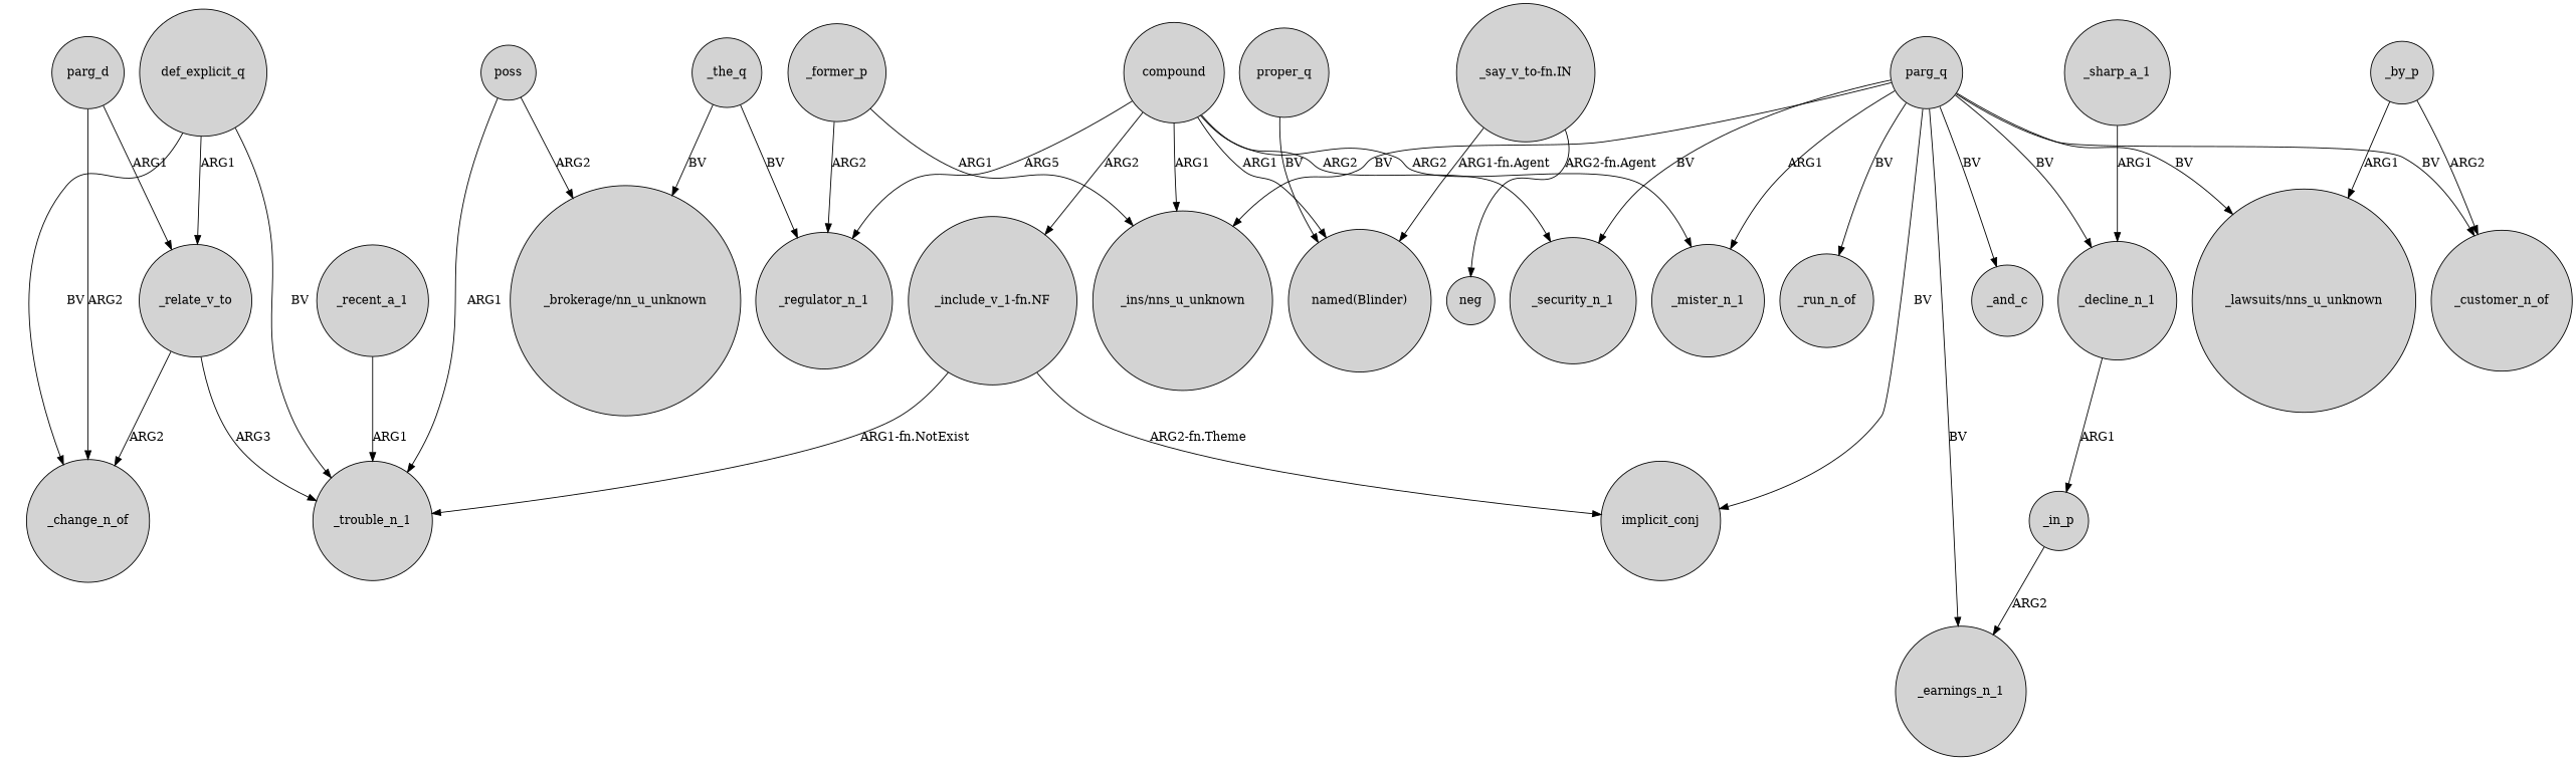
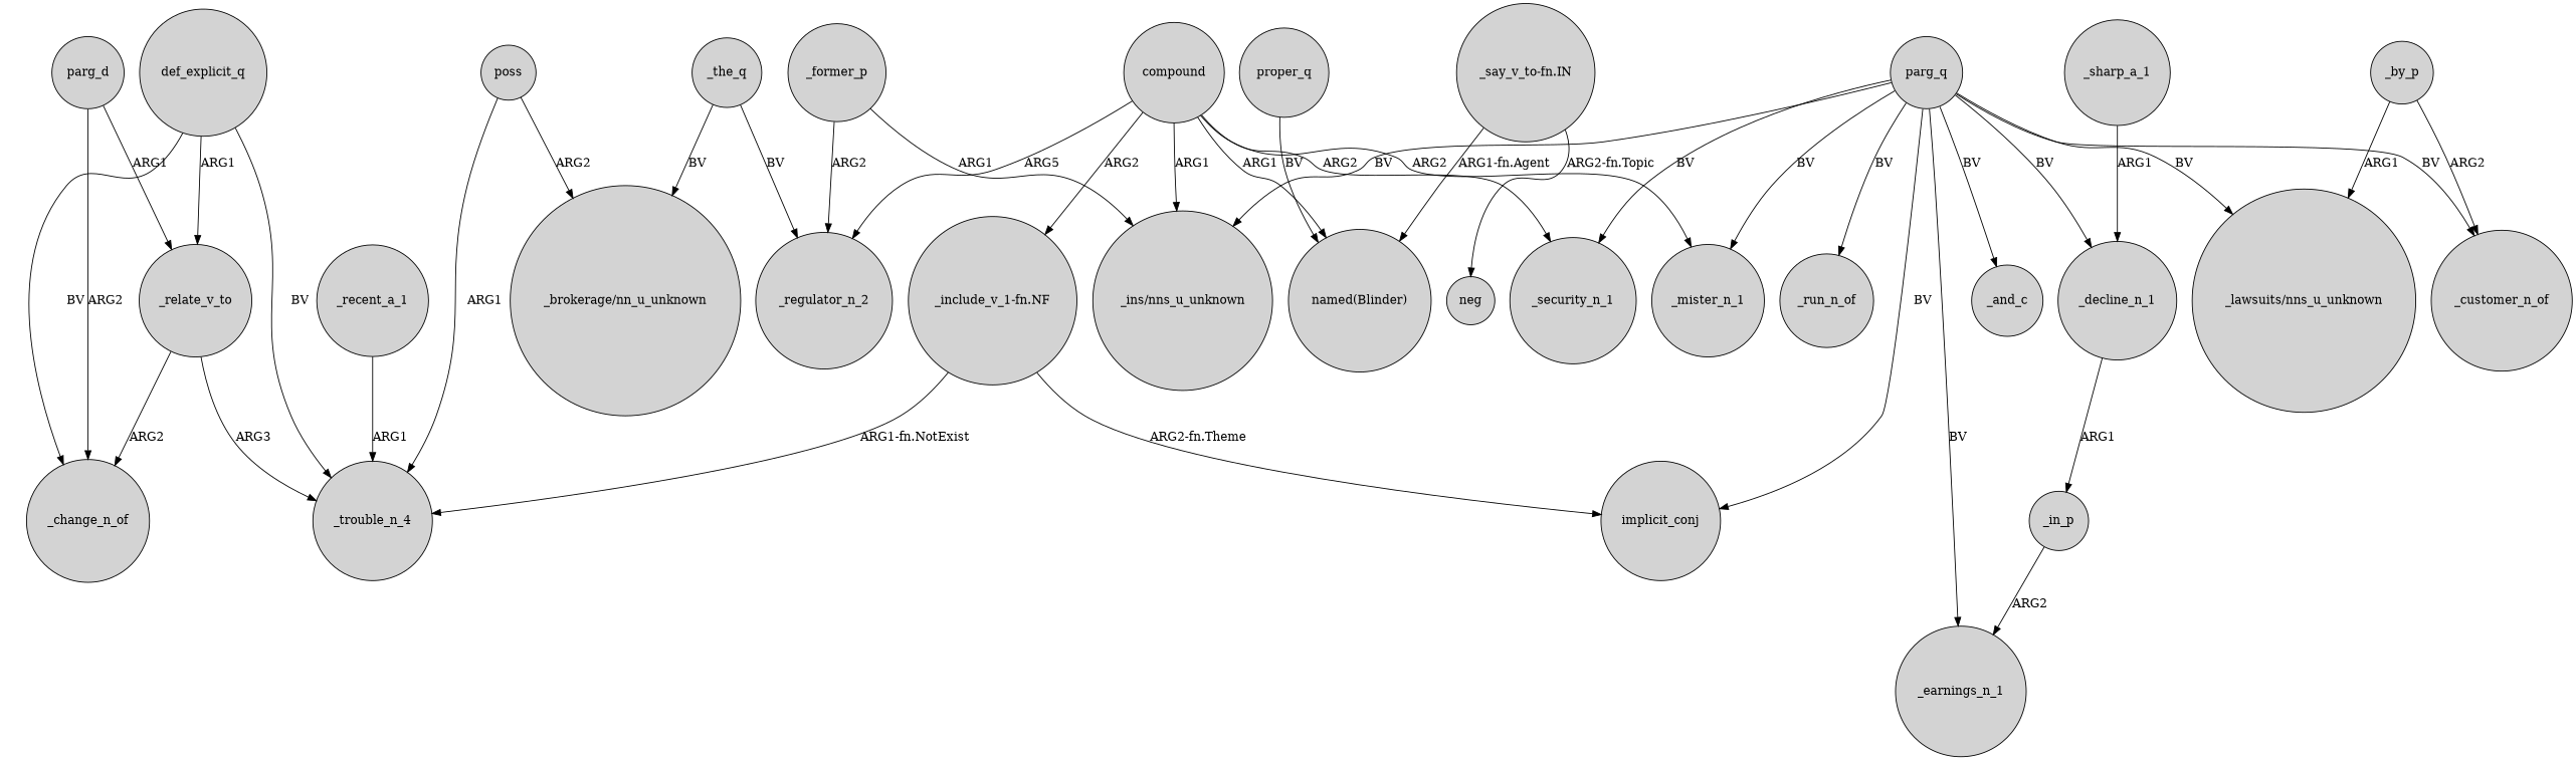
  digraph {
    node [shape=circle style=filled]
    parg_d
    _change_n_of
    _relate_v_to
-   _trouble_n_1
+   _trouble_n_1 [label=_trouble_n_4]
    compound
    _mister_n_1
    "_ins/nns_u_unknown"
    _security_n_1
    "named(Blinder)"
-   _regulator_n_1
+   _regulator_n_1 [label=_regulator_n_2]
    "_include_v_1-fn.NF"
    n12 [label=parg_q]
    _run_n_of
    _earnings_n_1
    "_lawsuits/nns_u_unknown"
    implicit_conj
    _customer_n_of
    _decline_n_1
    _and_c
    _in_p
    poss
    "_brokerage/nn_u_unknown"
    _by_p
    def_explicit_q
    n25 [label=_former_p]
    _recent_a_1
    "_say_v_to-fn.IN"
    neg
    proper_q
    _the_q
    _sharp_a_1
    parg_d -> _change_n_of [label=ARG2]
    parg_d -> _relate_v_to [label=ARG1]
    _relate_v_to -> _change_n_of [label=ARG2]
    _relate_v_to -> _trouble_n_1 [label=ARG3]
    compound -> _mister_n_1 [label=ARG2]
    compound -> "_ins/nns_u_unknown" [label=ARG1]
    compound -> _security_n_1 [label=ARG2]
    compound -> "named(Blinder)" [label=ARG1]
    compound -> _regulator_n_1 [label=ARG5]
    compound -> "_include_v_1-fn.NF" [label=ARG2]
    "_include_v_1-fn.NF" -> _trouble_n_1 [label="ARG1-fn.NotExist"]
    "_include_v_1-fn.NF" -> implicit_conj [label="ARG2-fn.Theme"]
-   n12 -> _mister_n_1 [label=ARG1]
+   n12 -> _mister_n_1 [label=BV]
    n12 -> "_ins/nns_u_unknown" [label=BV]
    n12 -> _security_n_1 [label=BV]
    n12 -> _run_n_of [label=BV]
    n12 -> _earnings_n_1 [label=BV]
    n12 -> "_lawsuits/nns_u_unknown" [label=BV]
    n12 -> implicit_conj [label=BV]
    n12 -> _customer_n_of [label=BV]
    n12 -> _decline_n_1 [label=BV]
    n12 -> _and_c [label=BV]
    _decline_n_1 -> _in_p [label=ARG1]
    _in_p -> _earnings_n_1 [label=ARG2]
    poss -> _trouble_n_1 [label=ARG1]
    poss -> "_brokerage/nn_u_unknown" [label=ARG2]
    _by_p -> "_lawsuits/nns_u_unknown" [label=ARG1]
    _by_p -> _customer_n_of [label=ARG2]
    def_explicit_q -> _change_n_of [label=BV]
    def_explicit_q -> _relate_v_to [label=ARG1]
    def_explicit_q -> _trouble_n_1 [label=BV]
    n25 -> "_ins/nns_u_unknown" [label=ARG1]
    n25 -> _regulator_n_1 [label=ARG2]
    _recent_a_1 -> _trouble_n_1 [label=ARG1]
    "_say_v_to-fn.IN" -> "named(Blinder)" [label="ARG1-fn.Agent"]
-   "_say_v_to-fn.IN" -> neg [label="ARG2-fn.Agent"]
+   "_say_v_to-fn.IN" -> neg [label="ARG2-fn.Topic"]
    proper_q -> "named(Blinder)" [label=BV]
    _the_q -> _regulator_n_1 [label=BV]
    _the_q -> "_brokerage/nn_u_unknown" [label=BV]
    _sharp_a_1 -> _decline_n_1 [label=ARG1]
  }
